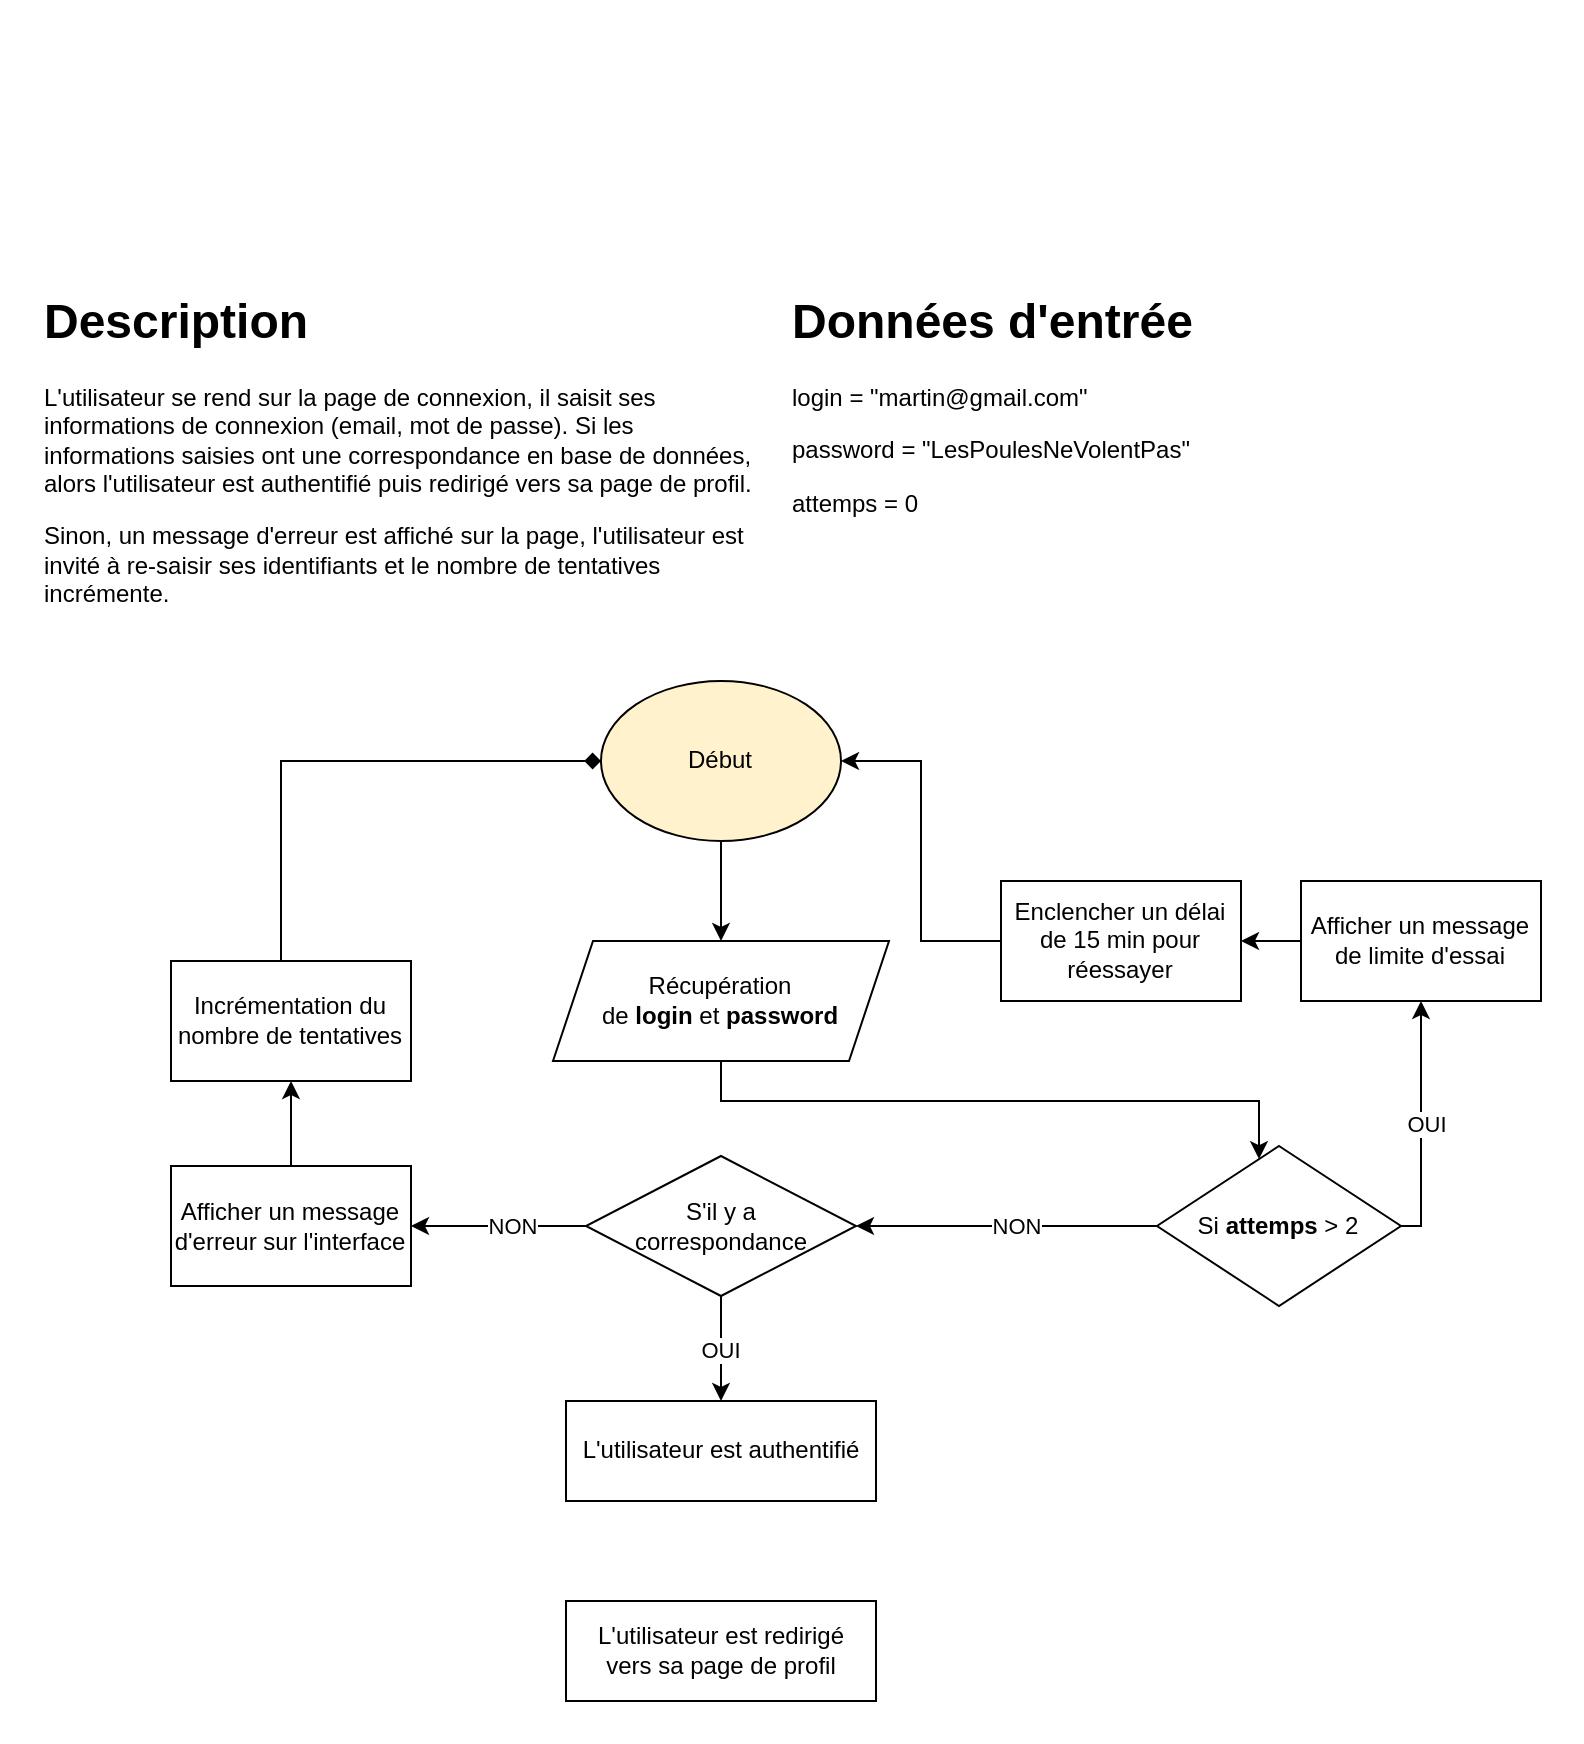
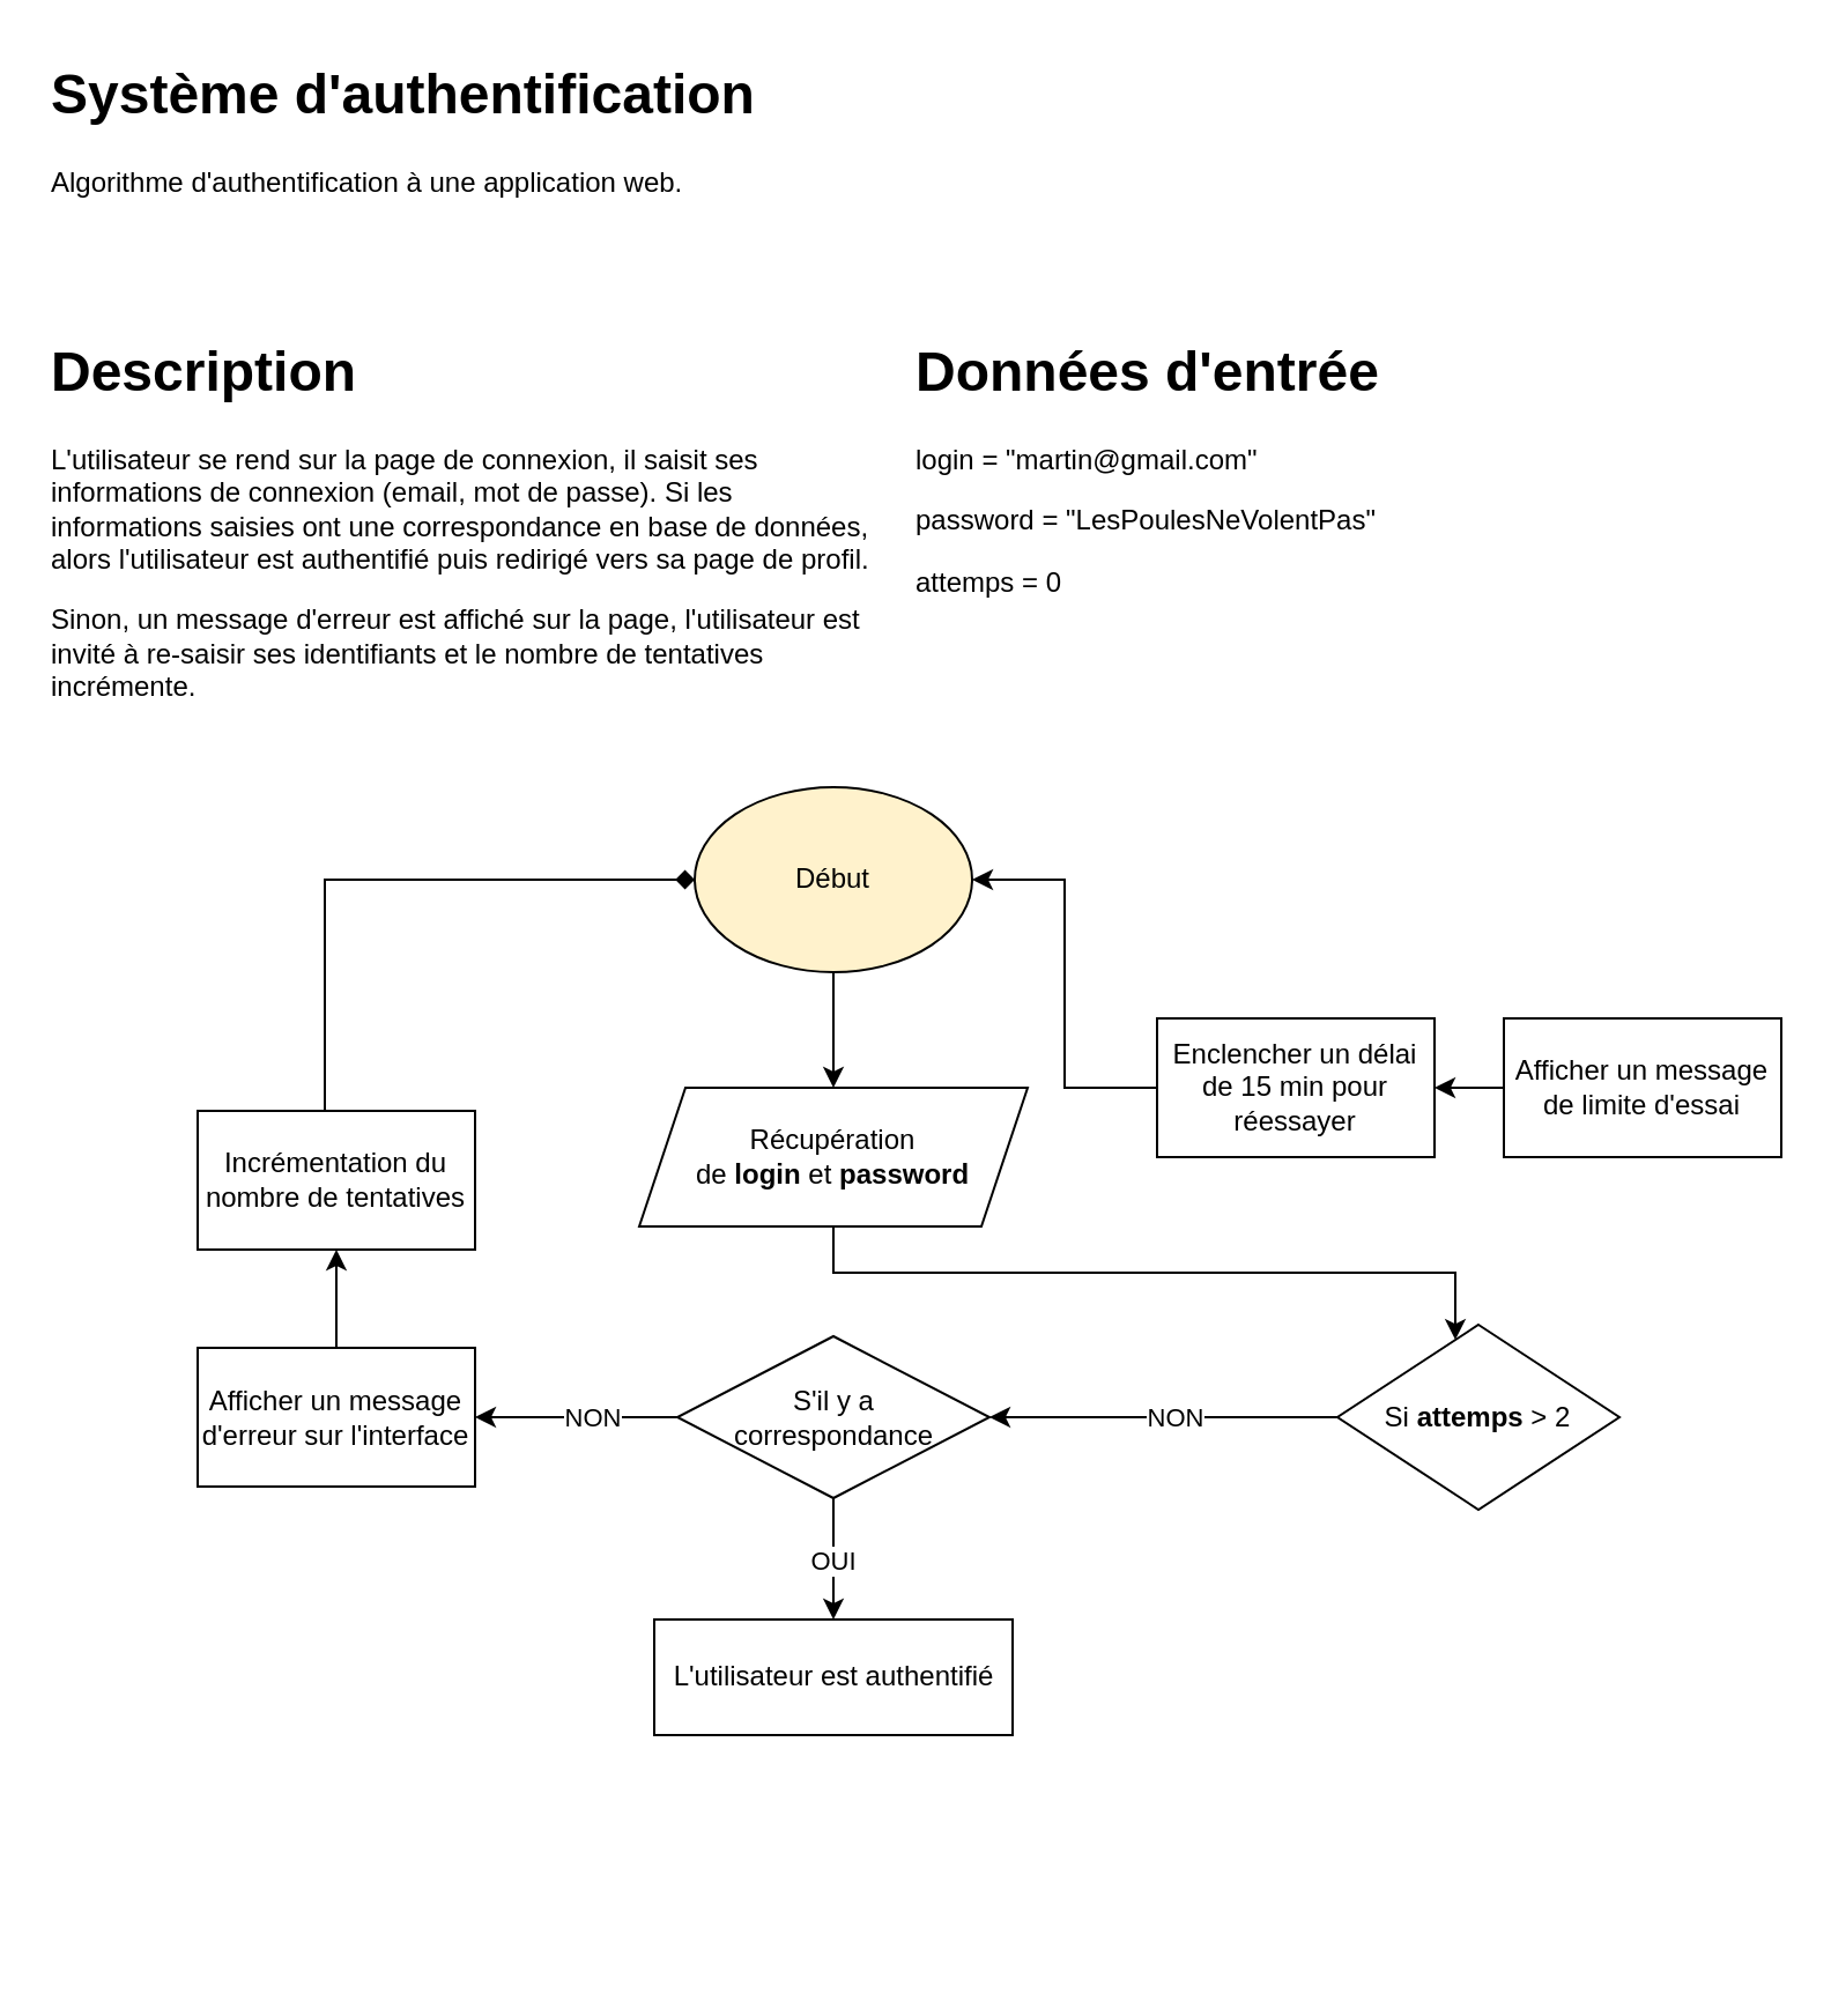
  <mxCell id="0" />
  <mxCell id="1" parent="0" />
+ <mxCell id="2" value="&lt;h1 style=&quot;margin-top: 0px;&quot;&gt;Système d'authentification&lt;/h1&gt;&lt;p&gt;Algorithme d'authentification à une application web.&lt;/p&gt;" style="text;html=1;whiteSpace=wrap;overflow=hidden;rounded=0;" vertex="1" parent="1"><mxGeometry x="20" y="20" width="360" height="80" as="geometry" /></mxCell>
  <mxCell id="3" value="&lt;h1 style=&quot;margin-top: 0px;&quot;&gt;Données d'entrée&lt;/h1&gt;&lt;p&gt;login = &quot;martin@gmail.com&quot;&lt;/p&gt;&lt;p&gt;password = &quot;LesPoulesNeVolentPas&quot;&lt;/p&gt;&lt;p&gt;attemps = 0&lt;/p&gt;" style="text;html=1;whiteSpace=wrap;overflow=hidden;rounded=0;" vertex="1" parent="1"><mxGeometry x="394" y="140" width="360" height="170" as="geometry" /></mxCell>
  <mxCell id="4" value="&lt;h1 style=&quot;margin-top: 0px;&quot;&gt;Description&lt;/h1&gt;&lt;p&gt;L'utilisateur se rend sur la page de connexion, il saisit ses informations de connexion (email, mot de passe). Si les informations saisies ont une correspondance en base de données, alors l'utilisateur est authentifié puis redirigé vers sa page de profil.&lt;/p&gt;&lt;p&gt;Sinon, un message d'erreur est affiché sur la page, l'utilisateur est invité à re-saisir ses identifiants et le nombre de tentatives incrémente.&lt;/p&gt;" style="text;html=1;whiteSpace=wrap;overflow=hidden;rounded=0;" vertex="1" parent="1"><mxGeometry x="20" y="140" width="360" height="170" as="geometry" /></mxCell>
  <mxCell id="5" value="" style="edgeStyle=orthogonalEdgeStyle;rounded=0;orthogonalLoop=1;jettySize=auto;html=1;" edge="1" parent="1" source="6" target="8"><mxGeometry relative="1" as="geometry" /></mxCell>
  <mxCell id="6" value="Début" style="ellipse;whiteSpace=wrap;html=1;fillColor=#fff2cc;" vertex="1" parent="1"><mxGeometry x="300" y="340" width="120" height="80" as="geometry" /></mxCell>
  <mxCell id="7" value="" style="edgeStyle=orthogonalEdgeStyle;rounded=0;orthogonalLoop=1;jettySize=auto;html=1;" edge="1" parent="1" source="8" target="23"><mxGeometry relative="1" as="geometry"><Array as="points"><mxPoint x="360" y="550" /><mxPoint x="629" y="550" /></Array></mxGeometry></mxCell>
  <mxCell id="8" value="Récupération&lt;div&gt;de &lt;b&gt;login&lt;/b&gt; et &lt;b&gt;password&lt;/b&gt;&lt;/div&gt;" style="shape=parallelogram;perimeter=parallelogramPerimeter;whiteSpace=wrap;html=1;fixedSize=1;" vertex="1" parent="1"><mxGeometry x="276" y="470" width="168" height="60" as="geometry" /></mxCell>
  <mxCell id="9" value="OUI" style="edgeStyle=orthogonalEdgeStyle;rounded=0;orthogonalLoop=1;jettySize=auto;html=1;" edge="1" parent="1" source="12" target="13"><mxGeometry x="0.011" relative="1" as="geometry"><mxPoint as="offset" /></mxGeometry></mxCell>
  <mxCell id="10" value="" style="edgeStyle=orthogonalEdgeStyle;rounded=0;orthogonalLoop=1;jettySize=auto;html=1;" edge="1" parent="1" source="12" target="16"><mxGeometry relative="1" as="geometry" /></mxCell>
  <mxCell id="11" value="NON" style="edgeLabel;html=1;align=center;verticalAlign=middle;resizable=0;points=[];" connectable="0" vertex="1" parent="10"><mxGeometry x="-0.163" relative="1" as="geometry"><mxPoint as="offset" /></mxGeometry></mxCell>
  <mxCell id="12" value="S'il y a&lt;div&gt;correspondance&lt;/div&gt;" style="rhombus;whiteSpace=wrap;html=1;" vertex="1" parent="1"><mxGeometry x="292.5" y="577.5" width="135" height="70" as="geometry" /></mxCell>
  <mxCell id="13" value="L'utilisateur est authentifié" style="whiteSpace=wrap;html=1;" vertex="1" parent="1"><mxGeometry x="282.5" y="700" width="155" height="50" as="geometry" /></mxCell>
- <mxCell id="14" value="L'utilisateur est redirigé&lt;div&gt;vers sa page de profil&lt;/div&gt;" style="whiteSpace=wrap;html=1;" vertex="1" parent="1"><mxGeometry x="282.5" y="800" width="155" height="50" as="geometry" /></mxCell>
  <mxCell id="15" value="" style="edgeStyle=orthogonalEdgeStyle;rounded=0;orthogonalLoop=1;jettySize=auto;html=1;" edge="1" parent="1" source="16" target="18"><mxGeometry relative="1" as="geometry" /></mxCell>
  <mxCell id="16" value="Afficher un message&lt;div&gt;d'erreur sur l'interface&lt;/div&gt;" style="whiteSpace=wrap;html=1;" vertex="1" parent="1"><mxGeometry x="85" y="582.5" width="120" height="60" as="geometry" /></mxCell>
  <mxCell id="17" style="edgeStyle=orthogonalEdgeStyle;rounded=0;orthogonalLoop=1;jettySize=auto;html=1;entryX=0;entryY=0.5;entryDx=0;entryDy=0;endArrow=diamond;" edge="1" parent="1" source="18" target="6"><mxGeometry relative="1" as="geometry"><Array as="points"><mxPoint x="140" y="380" /></Array></mxGeometry></mxCell>
  <mxCell id="18" value="Incrémentation du nombre de tentatives" style="whiteSpace=wrap;html=1;" vertex="1" parent="1"><mxGeometry x="85" y="480" width="120" height="60" as="geometry" /></mxCell>
  <mxCell id="19" style="edgeStyle=orthogonalEdgeStyle;rounded=0;orthogonalLoop=1;jettySize=auto;html=1;entryX=1;entryY=0.5;entryDx=0;entryDy=0;" edge="1" parent="1" source="23" target="12"><mxGeometry relative="1" as="geometry" /></mxCell>
  <mxCell id="20" value="NON" style="edgeLabel;html=1;align=center;verticalAlign=middle;resizable=0;points=[];" connectable="0" vertex="1" parent="19"><mxGeometry x="-0.064" relative="1" as="geometry"><mxPoint x="-1" as="offset" /></mxGeometry></mxCell>
- <mxCell id="21" value="" style="edgeStyle=orthogonalEdgeStyle;rounded=0;orthogonalLoop=1;jettySize=auto;html=1;" edge="1" parent="1" source="23" target="25"><mxGeometry relative="1" as="geometry"><Array as="points"><mxPoint x="710" y="612" /></Array></mxGeometry></mxCell>
- <mxCell id="22" value="OUI" style="edgeLabel;html=1;align=center;verticalAlign=middle;resizable=0;points=[];" connectable="0" vertex="1" parent="21"><mxGeometry x="-0.003" y="-2" relative="1" as="geometry"><mxPoint as="offset" /></mxGeometry></mxCell>
  <mxCell id="23" value="Si &lt;b&gt;attemps&lt;/b&gt;&amp;nbsp;&amp;gt; 2" style="rhombus;whiteSpace=wrap;html=1;" vertex="1" parent="1"><mxGeometry x="578" y="572.5" width="122" height="80" as="geometry" /></mxCell>
  <mxCell id="24" value="" style="edgeStyle=orthogonalEdgeStyle;rounded=0;orthogonalLoop=1;jettySize=auto;html=1;" edge="1" parent="1" source="25" target="27"><mxGeometry relative="1" as="geometry" /></mxCell>
  <mxCell id="25" value="Afficher un message&lt;div&gt;de limite d'essai&lt;/div&gt;" style="whiteSpace=wrap;html=1;" vertex="1" parent="1"><mxGeometry x="650" y="440" width="120" height="60" as="geometry" /></mxCell>
  <mxCell id="26" style="edgeStyle=orthogonalEdgeStyle;rounded=0;orthogonalLoop=1;jettySize=auto;html=1;entryX=1;entryY=0.5;entryDx=0;entryDy=0;" edge="1" parent="1" source="27" target="6"><mxGeometry relative="1" as="geometry"><mxPoint x="560" y="410" as="targetPoint" /></mxGeometry></mxCell>
  <mxCell id="27" value="Enclencher un délai de 15 min pour réessayer" style="whiteSpace=wrap;html=1;" vertex="1" parent="1"><mxGeometry x="500" y="440" width="120" height="60" as="geometry" /></mxCell>
